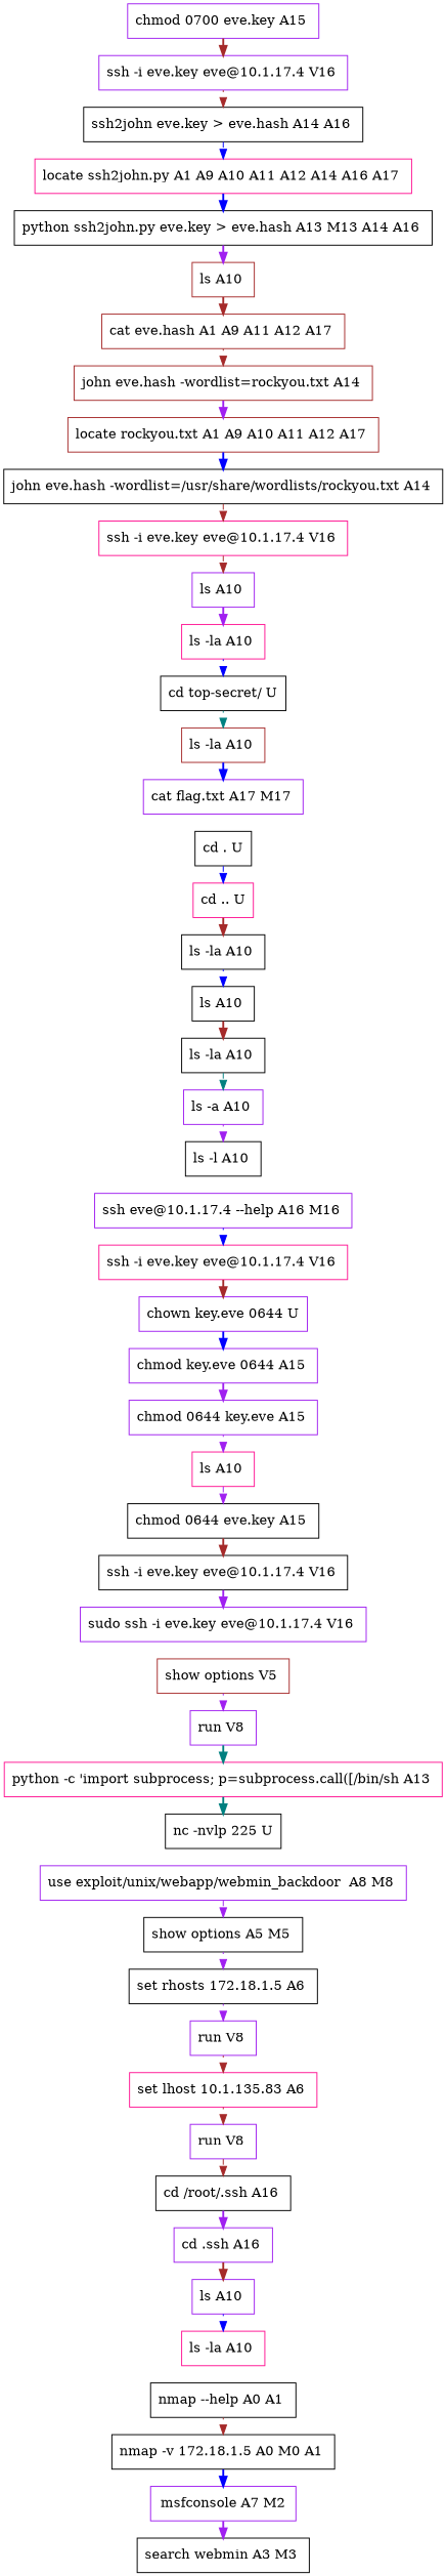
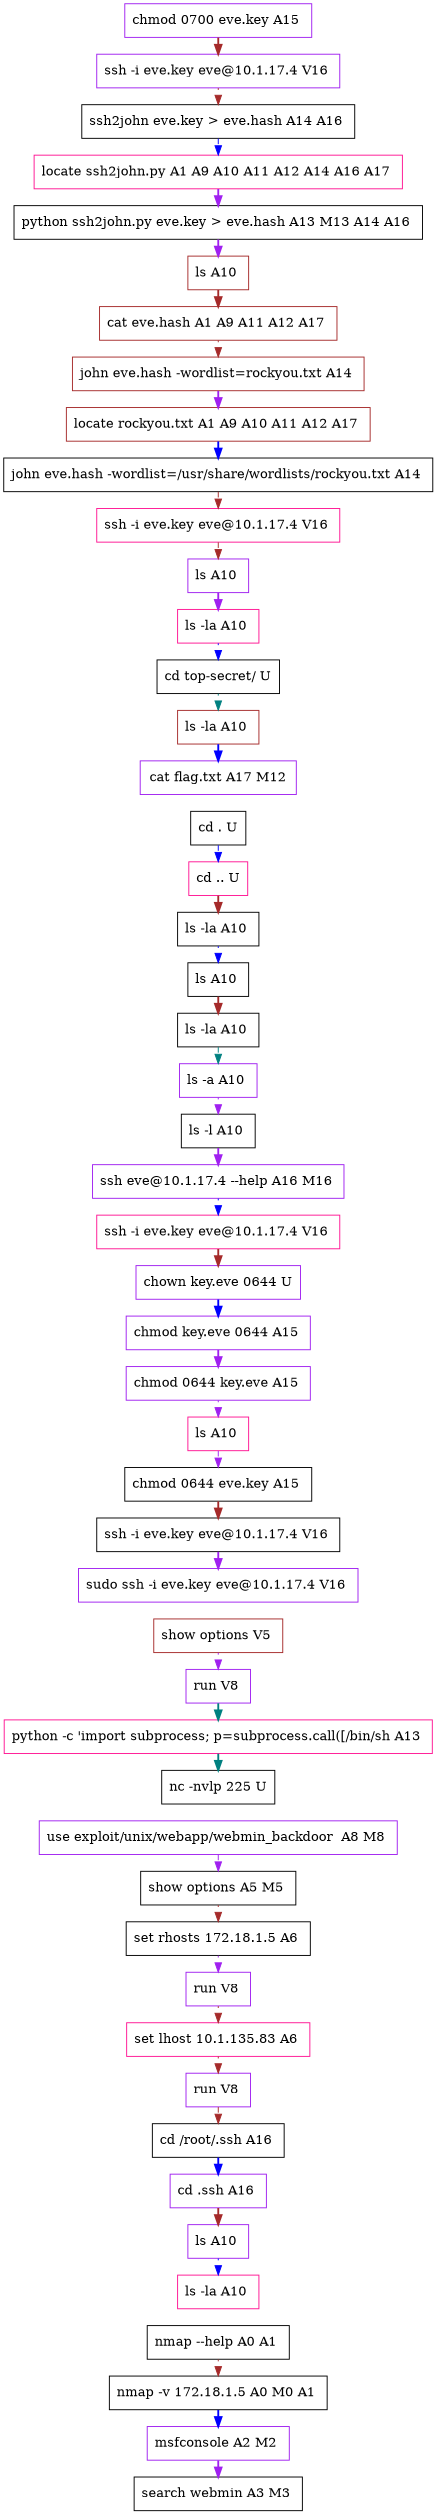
  digraph {
    rankdir=LR
    node [color=black shape=box]
    edge [color=purple constraint=false style=bold]
    n1 [label="nmap --help A0 A1 "]
    n2 [label="nmap -v 172.18.1.5 A0 M0 A1 "]
-   n3 [color=purple label="msfconsole A7 M2"]
+   n3 [color=purple label="msfconsole A2 M2 "]
    n4 [label="search webmin A3 M3 "]
    n5 [color=purple label="use exploit/unix/webapp/webmin_backdoor  A8 M8 "]
    n6 [label="show options A5 M5 "]
    n7 [label="set rhosts 172.18.1.5 A6 "]
    n8 [color=purple label="run V8 "]
    n9 [color=deeppink label="set lhost 10.1.135.83 A6 "]
    n10 [color=purple label="run V8 "]
    n11 [label="cd /root/.ssh A16 "]
    n12 [color=purple label="cd .ssh A16 "]
    n13 [color=purple label="ls A10 "]
    n14 [color=deeppink label="ls -la A10 "]
    n15 [color=brown label="show options V5 "]
    n16 [color=purple label="run V8 "]
    n17 [color=deeppink label="python -c 'import subprocess; p=subprocess.call([/bin/sh A13 "]
    n18 [label="nc -nvlp 225 U"]
    n19 [label="cd . U"]
    n20 [color=deeppink label="cd .. U"]
    n21 [label="ls -la A10 "]
    n22 [label="ls A10 "]
    n23 [label="ls -la A10 "]
    n24 [color=purple label="ls -a A10 "]
    n25 [label="ls -l A10 "]
    n26 [color=purple label="ssh eve@10.1.17.4 --help A16 M16 "]
    n27 [color=deeppink label="ssh -i eve.key eve@10.1.17.4 V16 "]
    n28 [color=purple label="chown key.eve 0644 U"]
    n29 [color=purple label="chmod key.eve 0644 A15 "]
    n30 [color=purple label="chmod 0644 key.eve A15 "]
    n31 [color=deeppink label="ls A10 "]
    n32 [label="chmod 0644 eve.key A15 "]
    n33 [label="ssh -i eve.key eve@10.1.17.4 V16 "]
    n34 [color=purple label="sudo ssh -i eve.key eve@10.1.17.4 V16 "]
    n35 [color=purple label="chmod 0700 eve.key A15 "]
    n36 [color=purple label="ssh -i eve.key eve@10.1.17.4 V16 "]
    n37 [label="ssh2john eve.key > eve.hash A14 A16 "]
    n38 [color=deeppink label="locate ssh2john.py A1 A9 A10 A11 A12 A14 A16 A17 "]
    n39 [label="python ssh2john.py eve.key > eve.hash A13 M13 A14 A16 "]
    n40 [color=brown label="ls A10 "]
    n41 [color=brown label="cat eve.hash A1 A9 A11 A12 A17 "]
    n42 [color=brown label="john eve.hash -wordlist=rockyou.txt A14 "]
    n43 [color=brown label="locate rockyou.txt A1 A9 A10 A11 A12 A17 "]
    n44 [label="john eve.hash -wordlist=/usr/share/wordlists/rockyou.txt A14 "]
    n45 [color=deeppink label="ssh -i eve.key eve@10.1.17.4 V16 "]
    n46 [color=purple label="ls A10 "]
    n47 [color=deeppink label="ls -la A10 "]
    n48 [label="cd top-secret/ U"]
    n49 [color=brown label="ls -la A10 "]
-   n50 [color=purple label="cat flag.txt A17 M17 "]
+   n50 [color=purple label="cat flag.txt A17 M12"]
    n1 -> n2 [color=brown style=dotted]
    n2 -> n3 [color=blue]
    n3 -> n4
    n5 -> n6 [style=dashed]
-   n6 -> n7 [style=dotted]
+   n6 -> n7 [color=brown style=dotted]
    n7 -> n8 [style=dotted]
    n8 -> n9 [color=brown style=dotted]
    n9 -> n10 [color=brown style=dotted]
    n10 -> n11 [color=brown style=dashed]
-   n11 -> n12
+   n11 -> n12 [color=blue]
    n12 -> n13 [color=brown]
    n13 -> n14 [color=blue style=dotted]
    n15 -> n16 [style=dotted]
    n16 -> n17 [color=teal]
    n17 -> n18 [color=teal]
    n19 -> n20 [color=blue style=dashed]
    n20 -> n21 [color=brown]
    n21 -> n22 [color=blue style=dotted]
    n22 -> n23 [color=brown]
    n23 -> n24 [color=teal style=dashed]
    n24 -> n25 [style=dotted]
+   n25 -> n26
    n26 -> n27 [color=blue style=dotted]
    n27 -> n28 [color=brown]
    n28 -> n29 [color=blue]
    n29 -> n30
    n30 -> n31 [style=dotted]
    n31 -> n32 [style=dashed]
    n32 -> n33 [color=brown]
    n33 -> n34
    n35 -> n36 [color=brown]
    n36 -> n37 [color=brown style=dotted]
    n37 -> n38 [color=blue style=dashed]
-   n38 -> n39 [color=blue]
+   n38 -> n39
    n39 -> n40
    n40 -> n41 [color=brown]
    n41 -> n42 [color=brown style=dotted]
    n42 -> n43
    n43 -> n44 [color=blue]
    n44 -> n45 [color=brown style=dashed]
    n45 -> n46 [color=brown style=dashed]
    n46 -> n47
    n47 -> n48 [color=blue style=dotted]
    n48 -> n49 [color=teal style=dotted]
    n49 -> n50 [color=blue]
  }
